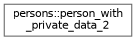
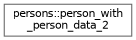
  digraph {
    rankdir=LR
-   n1 [color=grey40 fillcolor=white fontname=Helvetica fontsize=10 height=0.2 label="persons::person_with\l_private_data_2" shape=box style=filled width=0.4]
+   n1 [color=grey40 fillcolor=white fontname=Helvetica fontsize=10 height=0.2 label="persons::person_with\l_person_data_2" shape=box style=filled width=0.4]
  }
